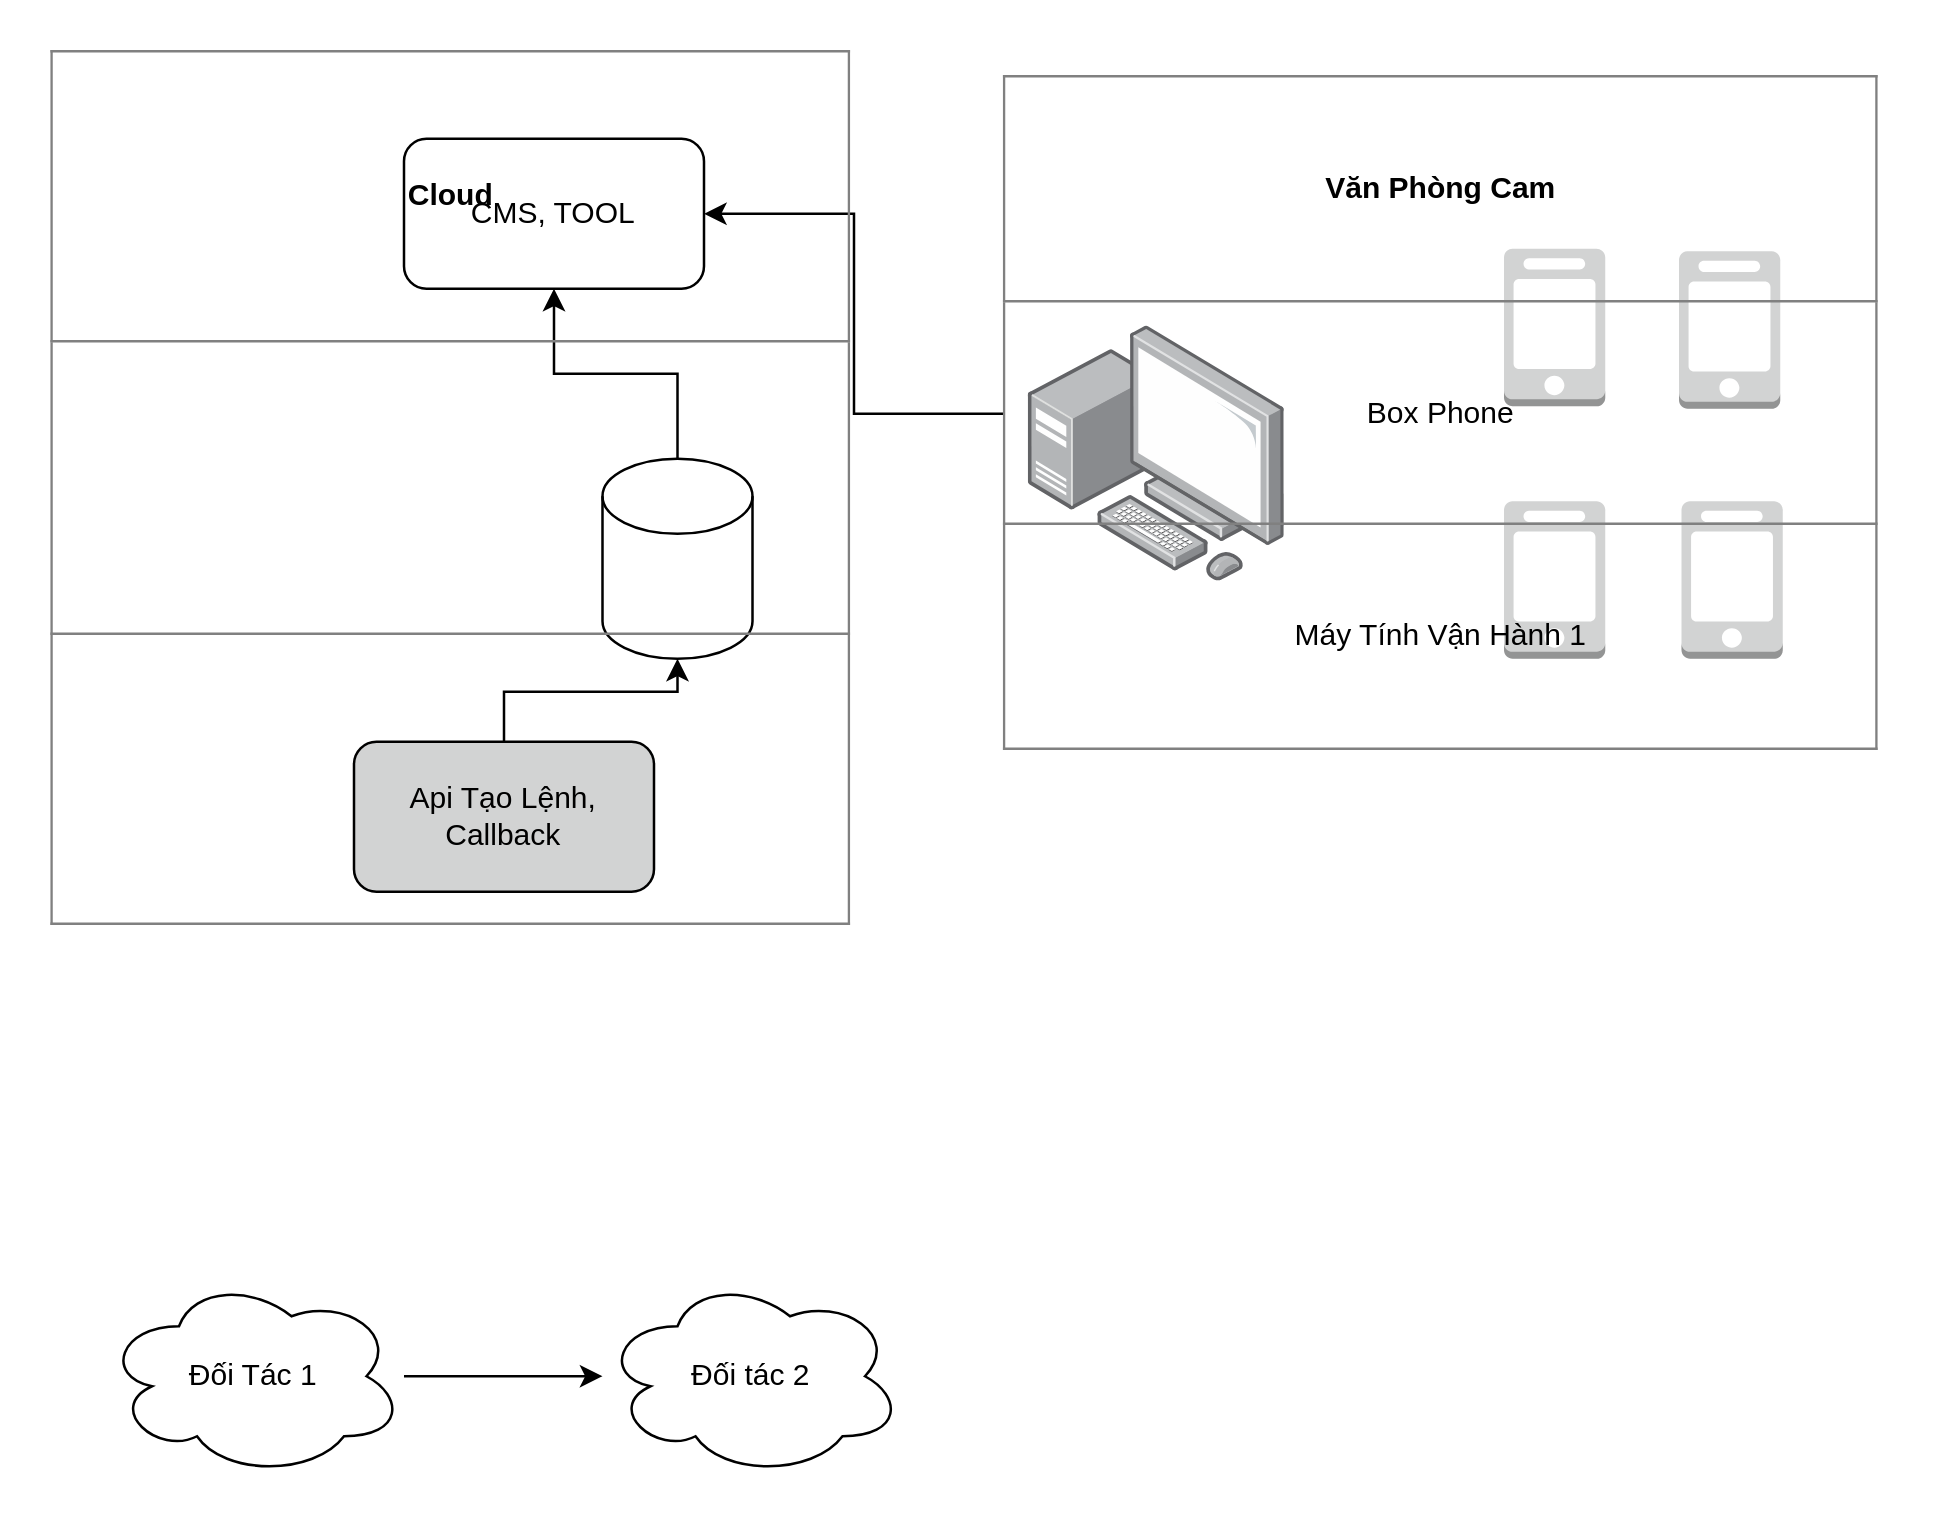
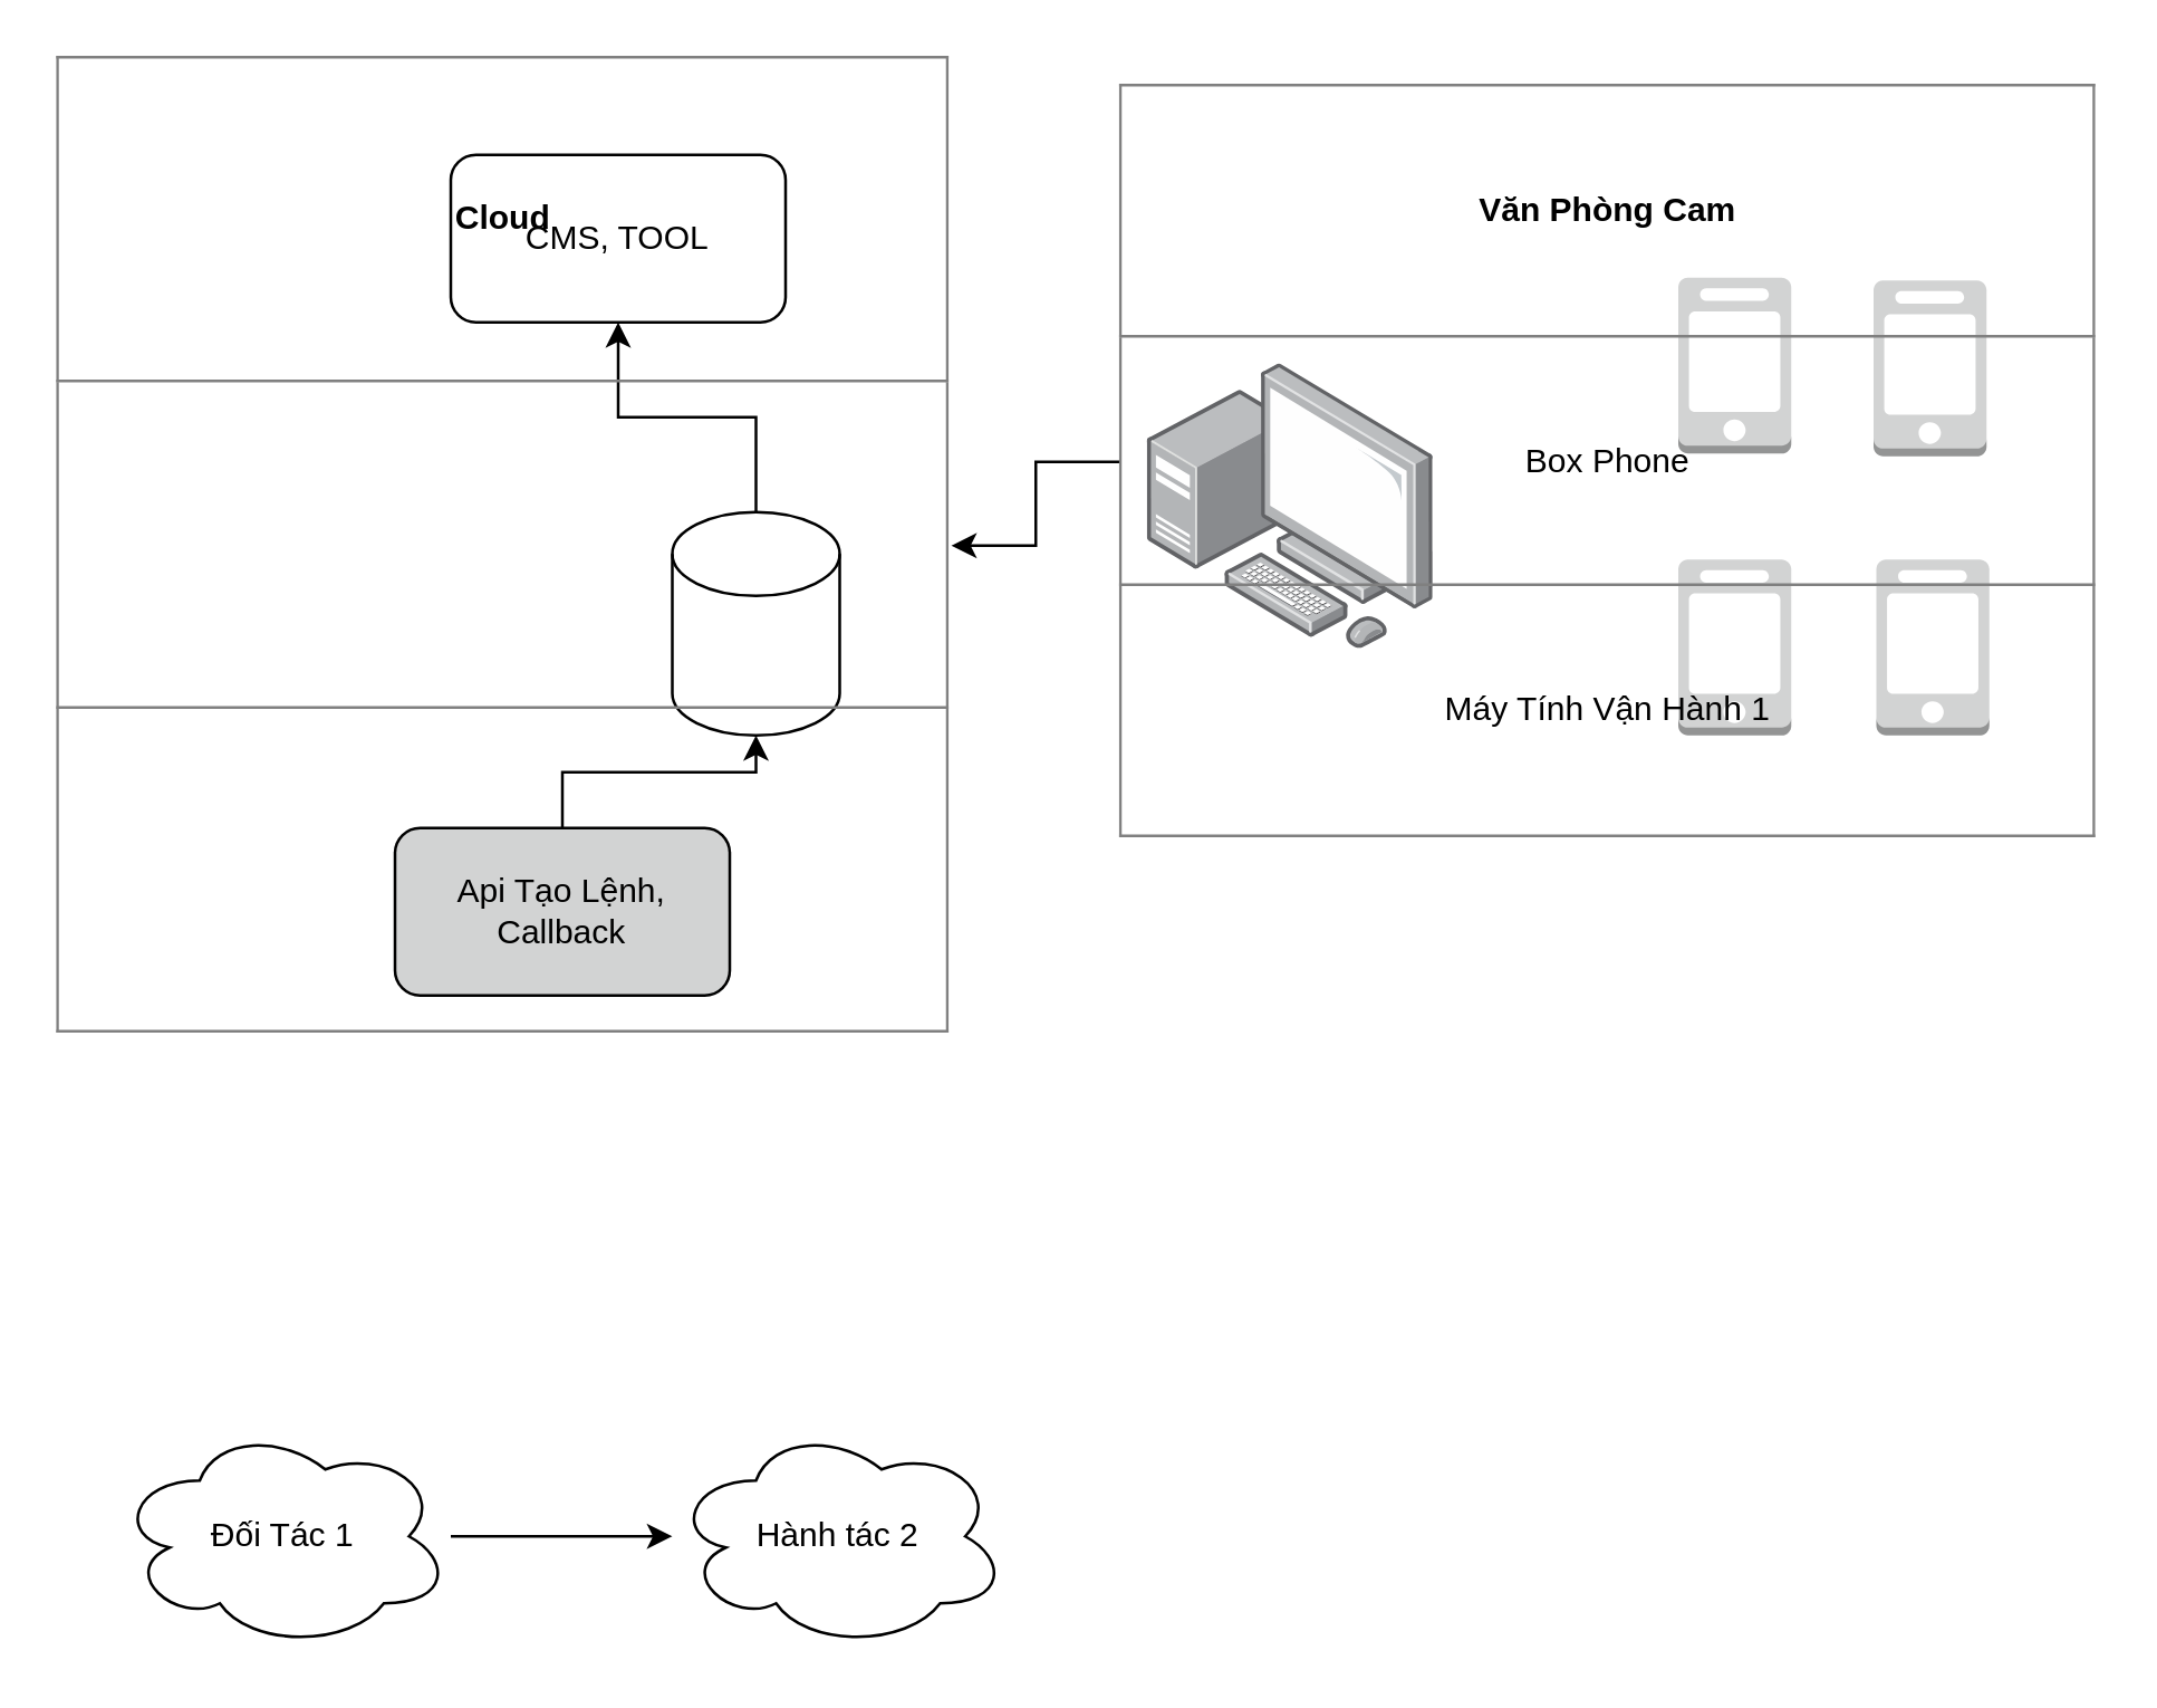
  <mxCell id="0" />
  <mxCell id="1" parent="0" />
  <mxCell id="2" style="edgeStyle=orthogonalEdgeStyle;rounded=0;orthogonalLoop=1;jettySize=auto;html=1;entryX=0.5;entryY=1;entryDx=0;entryDy=0;" edge="1" parent="1" source="3" target="4"><mxGeometry relative="1" as="geometry" /></mxCell>
  <mxCell id="3" value="" style="shape=cylinder3;whiteSpace=wrap;html=1;boundedLbl=1;backgroundOutline=1;size=15;" vertex="1" parent="1"><mxGeometry x="240.4" y="183" width="60" height="80" as="geometry" /></mxCell>
  <mxCell id="4" value="CMS, TOOL" style="rounded=1;whiteSpace=wrap;html=1;" vertex="1" parent="1"><mxGeometry x="161" y="55" width="120" height="60" as="geometry" /></mxCell>
  <mxCell id="5" value="" style="image;points=[];aspect=fixed;html=1;align=center;shadow=0;dashed=0;image=img/lib/allied_telesis/computer_and_terminals/Personal_Computer_with_Server.svg;" vertex="1" parent="1"><mxGeometry x="411" y="130" width="102.4" height="102.4" as="geometry" /></mxCell>
  <mxCell id="6" value="" style="outlineConnect=0;dashed=0;verticalLabelPosition=bottom;verticalAlign=top;align=center;html=1;shape=mxgraph.aws3.mobile_client;fillColor=#D2D3D3;gradientColor=none;" vertex="1" parent="1"><mxGeometry x="601" y="99" width="40.5" height="63" as="geometry" /></mxCell>
  <mxCell id="7" value="" style="outlineConnect=0;dashed=0;verticalLabelPosition=bottom;verticalAlign=top;align=center;html=1;shape=mxgraph.aws3.mobile_client;fillColor=#D2D3D3;gradientColor=none;" vertex="1" parent="1"><mxGeometry x="671" y="100" width="40.5" height="63" as="geometry" /></mxCell>
  <mxCell id="8" value="" style="outlineConnect=0;dashed=0;verticalLabelPosition=bottom;verticalAlign=top;align=center;html=1;shape=mxgraph.aws3.mobile_client;fillColor=#D2D3D3;gradientColor=none;" vertex="1" parent="1"><mxGeometry x="601" y="200" width="40.5" height="63" as="geometry" /></mxCell>
  <mxCell id="9" value="" style="outlineConnect=0;dashed=0;verticalLabelPosition=bottom;verticalAlign=top;align=center;html=1;shape=mxgraph.aws3.mobile_client;fillColor=#D2D3D3;gradientColor=none;" vertex="1" parent="1"><mxGeometry x="672" y="200" width="40.5" height="63" as="geometry" /></mxCell>
- <mxCell id="10" style="edgeStyle=orthogonalEdgeStyle;rounded=0;orthogonalLoop=1;jettySize=auto;html=1;" edge="1" parent="1" source="11" target="4"><mxGeometry relative="1" as="geometry" /></mxCell>
+ <mxCell id="10" style="edgeStyle=orthogonalEdgeStyle;rounded=0;orthogonalLoop=1;jettySize=auto;html=1;" edge="1" parent="1" source="11" target="12"><mxGeometry relative="1" as="geometry" /></mxCell>
  <mxCell id="11" value="&lt;table border=&quot;1&quot; width=&quot;100%&quot; height=&quot;100%&quot; cellpadding=&quot;4&quot; style=&quot;width:100%;height:100%;border-collapse:collapse;&quot;&gt;&lt;tbody&gt;&lt;tr&gt;&lt;th align=&quot;center&quot;&gt;Văn Phòng Cam&lt;br&gt;&lt;/th&gt;&lt;/tr&gt;&lt;tr&gt;&lt;td align=&quot;center&quot;&gt;Box Phone&lt;br&gt;&lt;/td&gt;&lt;/tr&gt;&lt;tr&gt;&lt;td align=&quot;center&quot;&gt;Máy Tính Vận Hành 1&lt;/td&gt;&lt;/tr&gt;&lt;/tbody&gt;&lt;/table&gt;" style="text;html=1;whiteSpace=wrap;strokeColor=none;fillColor=none;overflow=fill;" vertex="1" parent="1"><mxGeometry x="401" y="30" width="350" height="270" as="geometry" /></mxCell>
  <mxCell id="12" value="&lt;table border=&quot;1&quot; width=&quot;100%&quot; height=&quot;100%&quot; cellpadding=&quot;4&quot; style=&quot;width:100%;height:100%;border-collapse:collapse;&quot;&gt;&lt;tbody&gt;&lt;tr&gt;&lt;th align=&quot;center&quot;&gt;Cloud&lt;br&gt;&lt;/th&gt;&lt;/tr&gt;&lt;tr&gt;&lt;td align=&quot;center&quot;&gt;&lt;br&gt;&lt;/td&gt;&lt;/tr&gt;&lt;tr&gt;&lt;td align=&quot;center&quot;&gt;&lt;br&gt;&lt;/td&gt;&lt;/tr&gt;&lt;/tbody&gt;&lt;/table&gt;" style="text;html=1;whiteSpace=wrap;strokeColor=none;fillColor=none;overflow=fill;" vertex="1" parent="1"><mxGeometry x="20.4" y="20" width="320" height="350" as="geometry" /></mxCell>
  <mxCell id="13" style="edgeStyle=orthogonalEdgeStyle;rounded=0;orthogonalLoop=1;jettySize=auto;html=1;" edge="1" parent="1" source="14" target="3"><mxGeometry relative="1" as="geometry" /></mxCell>
  <mxCell id="14" value="Api Tạo Lệnh, Callback" style="rounded=1;whiteSpace=wrap;html=1;fillColor=#d2d3d3;" vertex="1" parent="1"><mxGeometry x="141" y="296.2" width="120" height="60" as="geometry" /></mxCell>
  <mxCell id="15" style="edgeStyle=orthogonalEdgeStyle;rounded=0;orthogonalLoop=1;jettySize=auto;html=1;" edge="1" parent="1" source="16" target="17"><mxGeometry relative="1" as="geometry"><mxPoint x="180" y="410" as="targetPoint" /></mxGeometry></mxCell>
  <mxCell id="16" value="Đối Tác 1" style="ellipse;shape=cloud;whiteSpace=wrap;html=1;" vertex="1" parent="1"><mxGeometry x="41" y="510" width="120" height="80" as="geometry" /></mxCell>
- <mxCell id="17" value="Đối tác 2" style="ellipse;shape=cloud;whiteSpace=wrap;html=1;" vertex="1" parent="1"><mxGeometry x="240.4" y="510" width="120" height="80" as="geometry" /></mxCell>
+ <mxCell id="17" value="Hành tác 2" style="ellipse;shape=cloud;whiteSpace=wrap;html=1;" vertex="1" parent="1"><mxGeometry x="240.4" y="510" width="120" height="80" as="geometry" /></mxCell>
